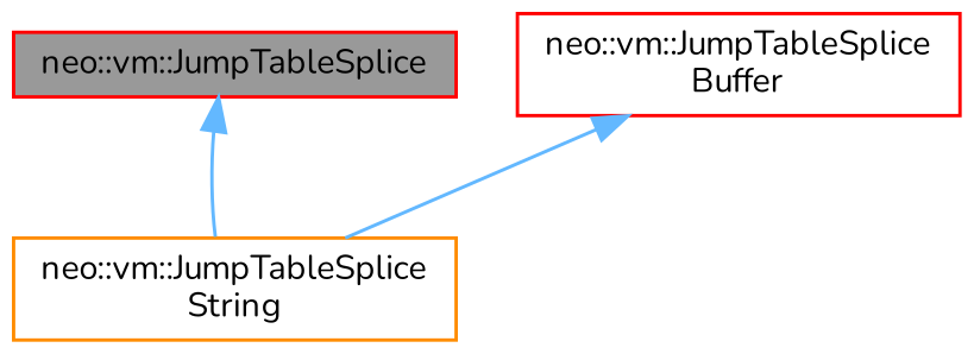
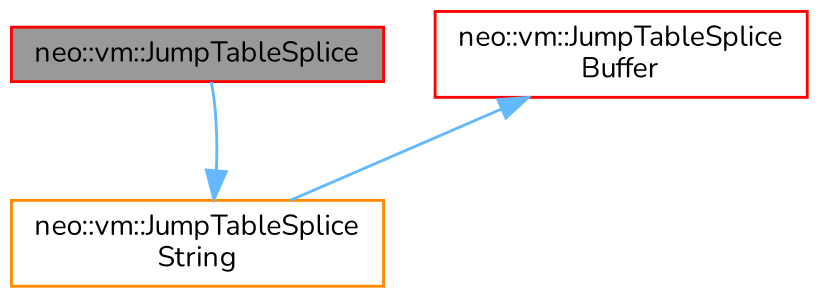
  digraph {
    fontname=Nunito
    node [color=red fillcolor=white fontname=Nunito fontsize=10 shape=box style=filled]
    edge [color=steelblue1 dir=back fontname=Nunito fontsize=10 labelfontname=Helvetica labelfontsize=10 style=solid]
    n1 [fillcolor=grey60 fontcolor=black height=0.2 label="neo::vm::JumpTableSplice" width=0.4]
    n2 [height=0.2 label="neo::vm::JumpTableSplice\lBuffer" width=0.4]
    n3 [color=darkorange height=0.2 label="neo::vm::JumpTableSplice\lString" width=0.4]
    n2 -> n3
-   n1 -> n3
+   n3 -> n1
  }
